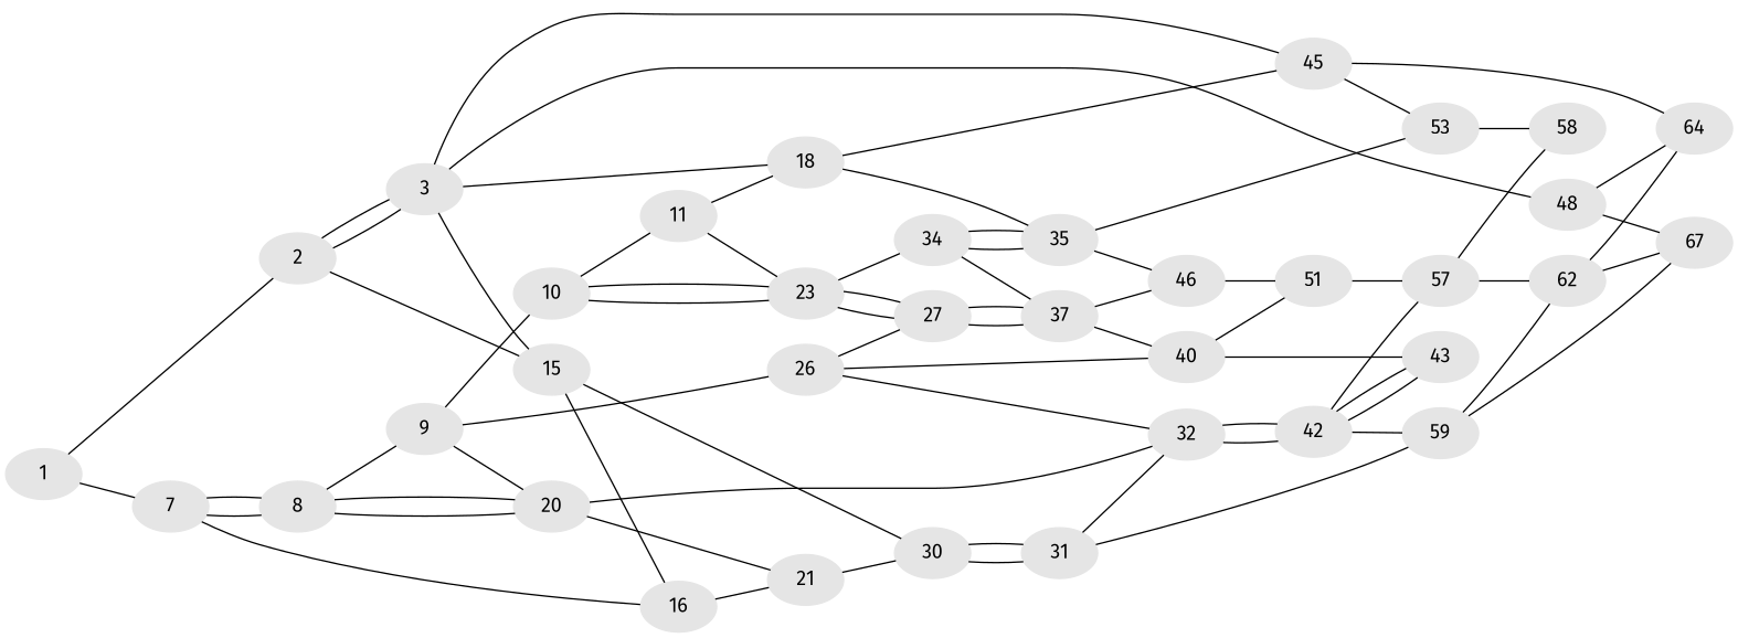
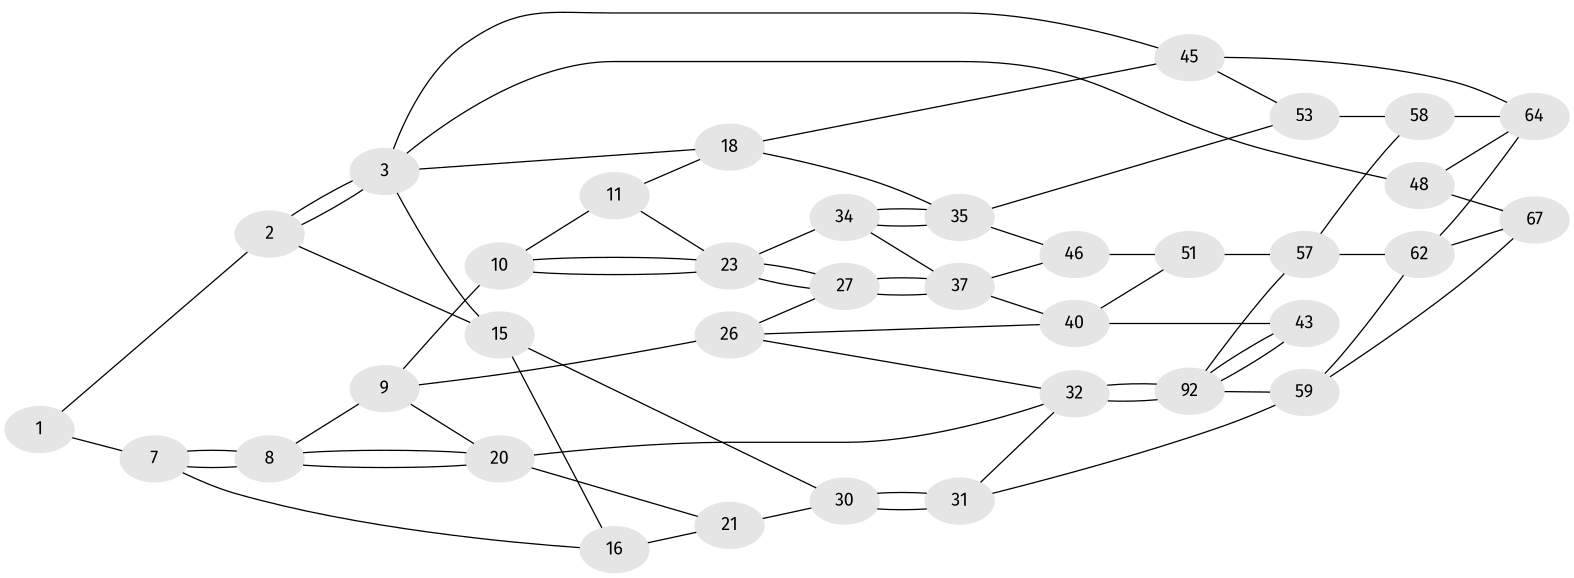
  graph {
    fontname="Fira Sans"
    rankdir=LR
    node [color=gray90 fontname="Fira Sans" style=filled]
    edge [fontname="Fira Sans"]
    1 [super="+6"]
    2 [super="+12"]
    7 [super="+14"]
    3 [super="+4"]
    15 [super="+22"]
    8
    16 [super="+17"]
    18 [super="+36"]
    45 [super="+55"]
    48 [super="+49"]
    30 [super="+38"]
    35 [super="+47"]
    53 [super="+54"]
    64 [super="+65"]
    67 [super="+69"]
    11 [super="+19"]
    23 [super="+24"]
    9 [super="+25"]
    20 [super="+28"]
    21 [super="+29"]
    10
    26 [super="+39"]
    32 [super="+33"]
    27
    40 [super="+44"]
    34
    31 [super="+52"]
    46
-   42 [super="+60"]
+   42 [super="+60" label=92]
    37 [super="+41"]
    43
    51 [super="+56"]
    59 [super="+68"]
    62 [super="+63"]
    57 [super="+61"]
    58 [super="+66"]
    1 -- 2
    1 -- 7
    2 -- 3
    2 -- 3
    2 -- 15
    7 -- 8
    7 -- 8
    7 -- 16
    3 -- 15
    3 -- 18
    3 -- 45
    3 -- 48
    15 -- 16
    15 -- 30
    8 -- 9
    8 -- 20
    8 -- 20
    16 -- 21 [weight=2]
    18 -- 45
    18 -- 35
    45 -- 53
    45 -- 64 [weight=2]
    48 -- 64
    48 -- 67 [weight=2]
    30 -- 31
    30 -- 31
    35 -- 53
    35 -- 46
    53 -- 58 [weight=2]
    11 -- 18
    11 -- 23
    23 -- 27
    23 -- 27
    23 -- 34
    9 -- 20
    9 -- 10
    9 -- 26
    20 -- 21
    20 -- 32
    21 -- 30
    10 -- 11
    10 -- 23
    10 -- 23
    26 -- 32
    26 -- 27
    26 -- 40
    32 -- 42
    32 -- 42
    27 -- 37
    27 -- 37
    40 -- 43
    40 -- 51
    34 -- 35
    34 -- 35
    34 -- 37
    31 -- 32
    31 -- 59
    46 -- 51
    42 -- 43
    42 -- 43
    42 -- 59
    42 -- 57
    37 -- 40
    37 -- 46
    51 -- 57
    59 -- 67
    59 -- 62
    62 -- 64
    62 -- 67
    57 -- 62
    57 -- 58
+   58 -- 64
  }
